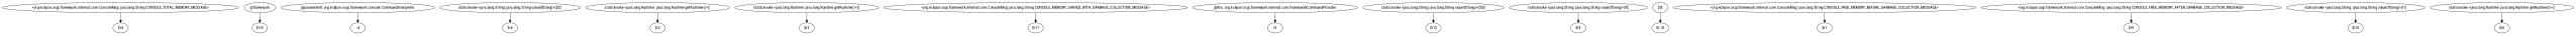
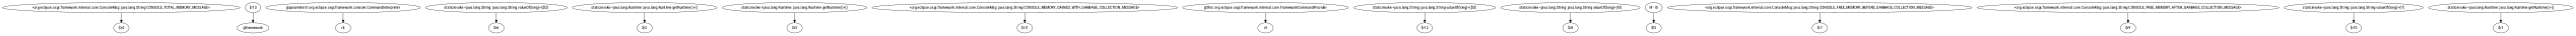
  digraph {
    fontname="Roboto Condensed"
    node [fontname="Roboto Condensed"]
    edge [fontname="Roboto Condensed"]
    n1 [label="<org.eclipse.osgi.framework.internal.core.ConsoleMsg: java.lang.String CONSOLE_TOTAL_MEMORY_MESSAGE>"]
    n2 [label="$r4"]
    n3 [label="@framework"]
    n4 [label="$r13"]
    n5 [label="@parameter0: org.eclipse.osgi.framework.console.CommandInterpreter"]
    n6 [label=r4]
    n7 [label="staticinvoke <java.lang.String: java.lang.String valueOf(long)>($l2)"]
    n8 [label="$r6"]
    n9 [label="staticinvoke <java.lang.Runtime: java.lang.Runtime getRuntime()>()"]
    n10 [label="$r2"]
    n11 [label="staticinvoke <java.lang.Runtime: java.lang.Runtime getRuntime()>()"]
    n12 [label="$r3"]
    n13 [label="<org.eclipse.osgi.framework.internal.core.ConsoleMsg: java.lang.String CONSOLE_MEMORY_GAINED_WITH_GARBAGE_COLLECTION_MESSAGE>"]
    n14 [label="$r11"]
    n15 [label="@this: org.eclipse.osgi.framework.internal.core.FrameworkCommandProvider"]
    n16 [label=r3]
    n17 [label="staticinvoke <java.lang.String: java.lang.String valueOf(long)>($l3)"]
    n18 [label="$r12"]
    n19 [label="staticinvoke <java.lang.String: java.lang.String valueOf(long)>(l0)"]
    n20 [label="$r8"]
    n21 [label="l4 - l0"]
    n22 [label="$l3"]
    n23 [label="<org.eclipse.osgi.framework.internal.core.ConsoleMsg: java.lang.String CONSOLE_FREE_MEMORY_BEFORE_GARBAGE_COLLECTION_MESSAGE>"]
    n24 [label="$r7"]
    n25 [label="<org.eclipse.osgi.framework.internal.core.ConsoleMsg: java.lang.String CONSOLE_FREE_MEMORY_AFTER_GARBAGE_COLLECTION_MESSAGE>"]
    n26 [label="$r9"]
    n27 [label="staticinvoke <java.lang.String: java.lang.String valueOf(long)>(l1)"]
    n28 [label="$r10"]
    n29 [label="staticinvoke <java.lang.Runtime: java.lang.Runtime getRuntime()>()"]
    n30 [label="$r5"]
    n1 -> n2
-   n3 -> n4
+   n4 -> n3
    n5 -> n6
    n7 -> n8
    n9 -> n10
    n11 -> n12
    n13 -> n14
    n15 -> n16
    n17 -> n18
    n19 -> n20
-   n22 -> n21
+   n21 -> n22
    n23 -> n24
    n25 -> n26
    n27 -> n28
    n29 -> n30
  }
